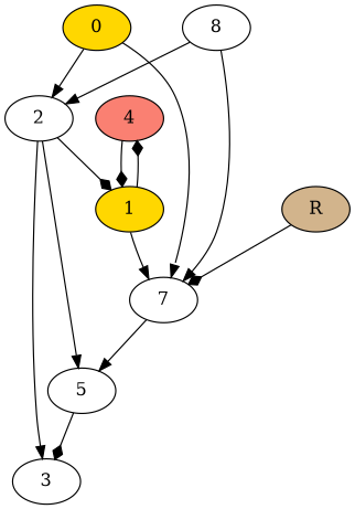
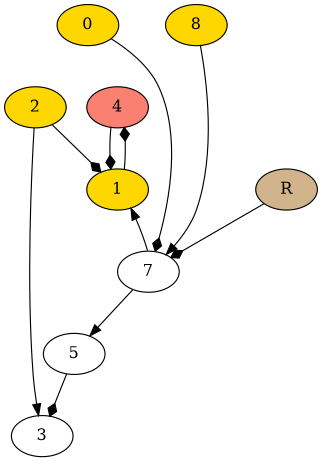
  digraph {
    node [fillcolor=white style=filled]
    edge [arrowhead=normal]
    4 [fillcolor=salmon]
    1 [fillcolor=gold]
-   2
+   2 [fillcolor=gold]
    3
    5
    n6 [fillcolor=gold label=0]
    7
-   8
+   8 [fillcolor=gold]
    R [fillcolor=tan]
    4 -> 1 [arrowhead=diamond]
    1 -> 4 [arrowhead=diamond]
    2 -> 1 [arrowhead=diamond]
    2 -> 3
-   2 -> 5
    5 -> 3 [arrowhead=diamond]
-   n6 -> 2
-   n6 -> 7
-   1 -> 7
+   n6 -> 7 [arrowhead=diamond]
+   7 -> 1
    7 -> 5
-   8 -> 2
    8 -> 7
    R -> 7 [arrowhead=diamond]
  }
